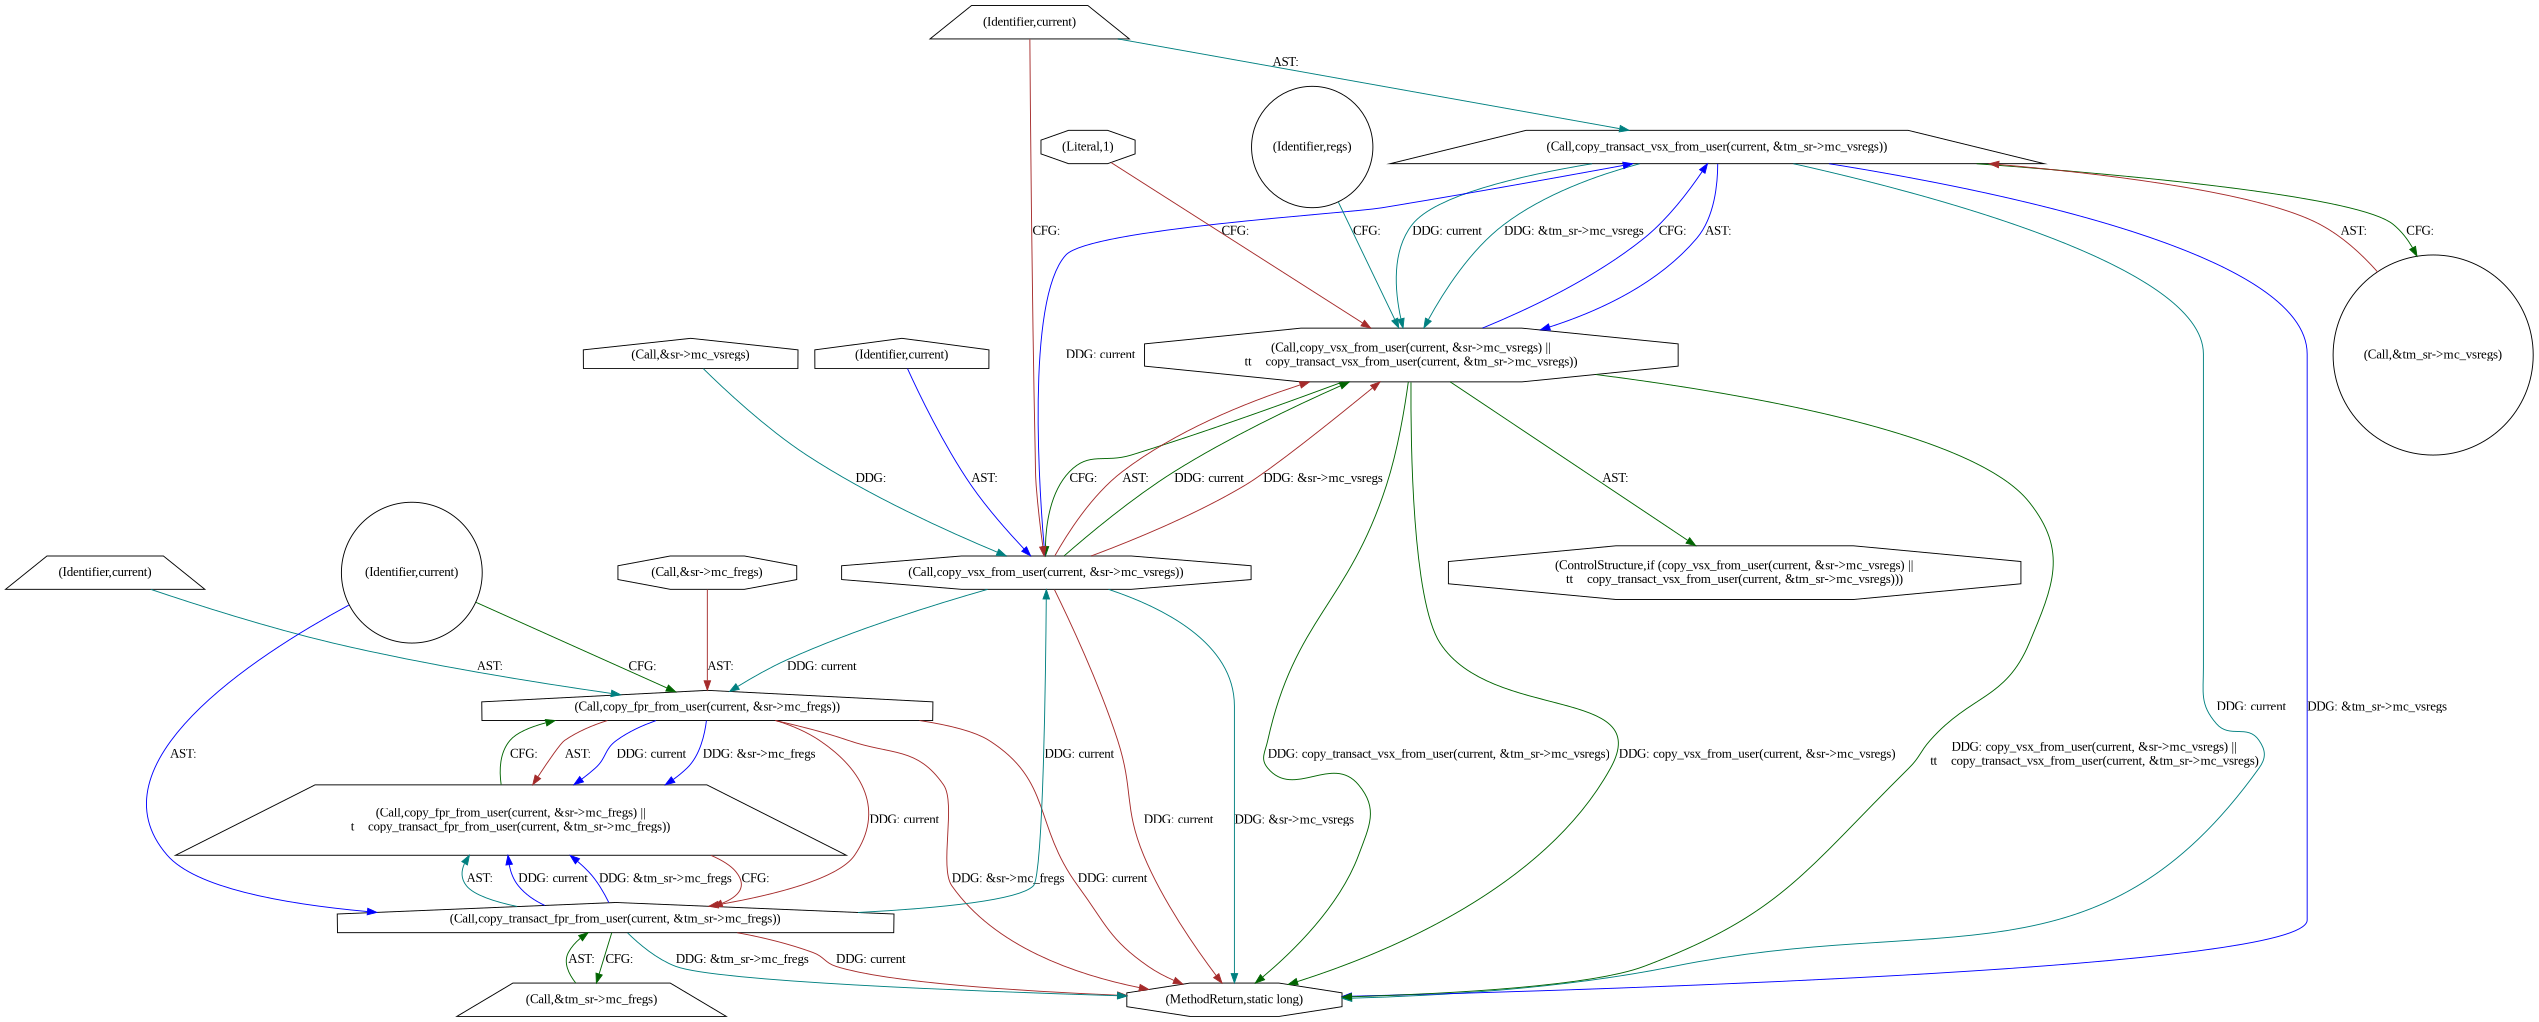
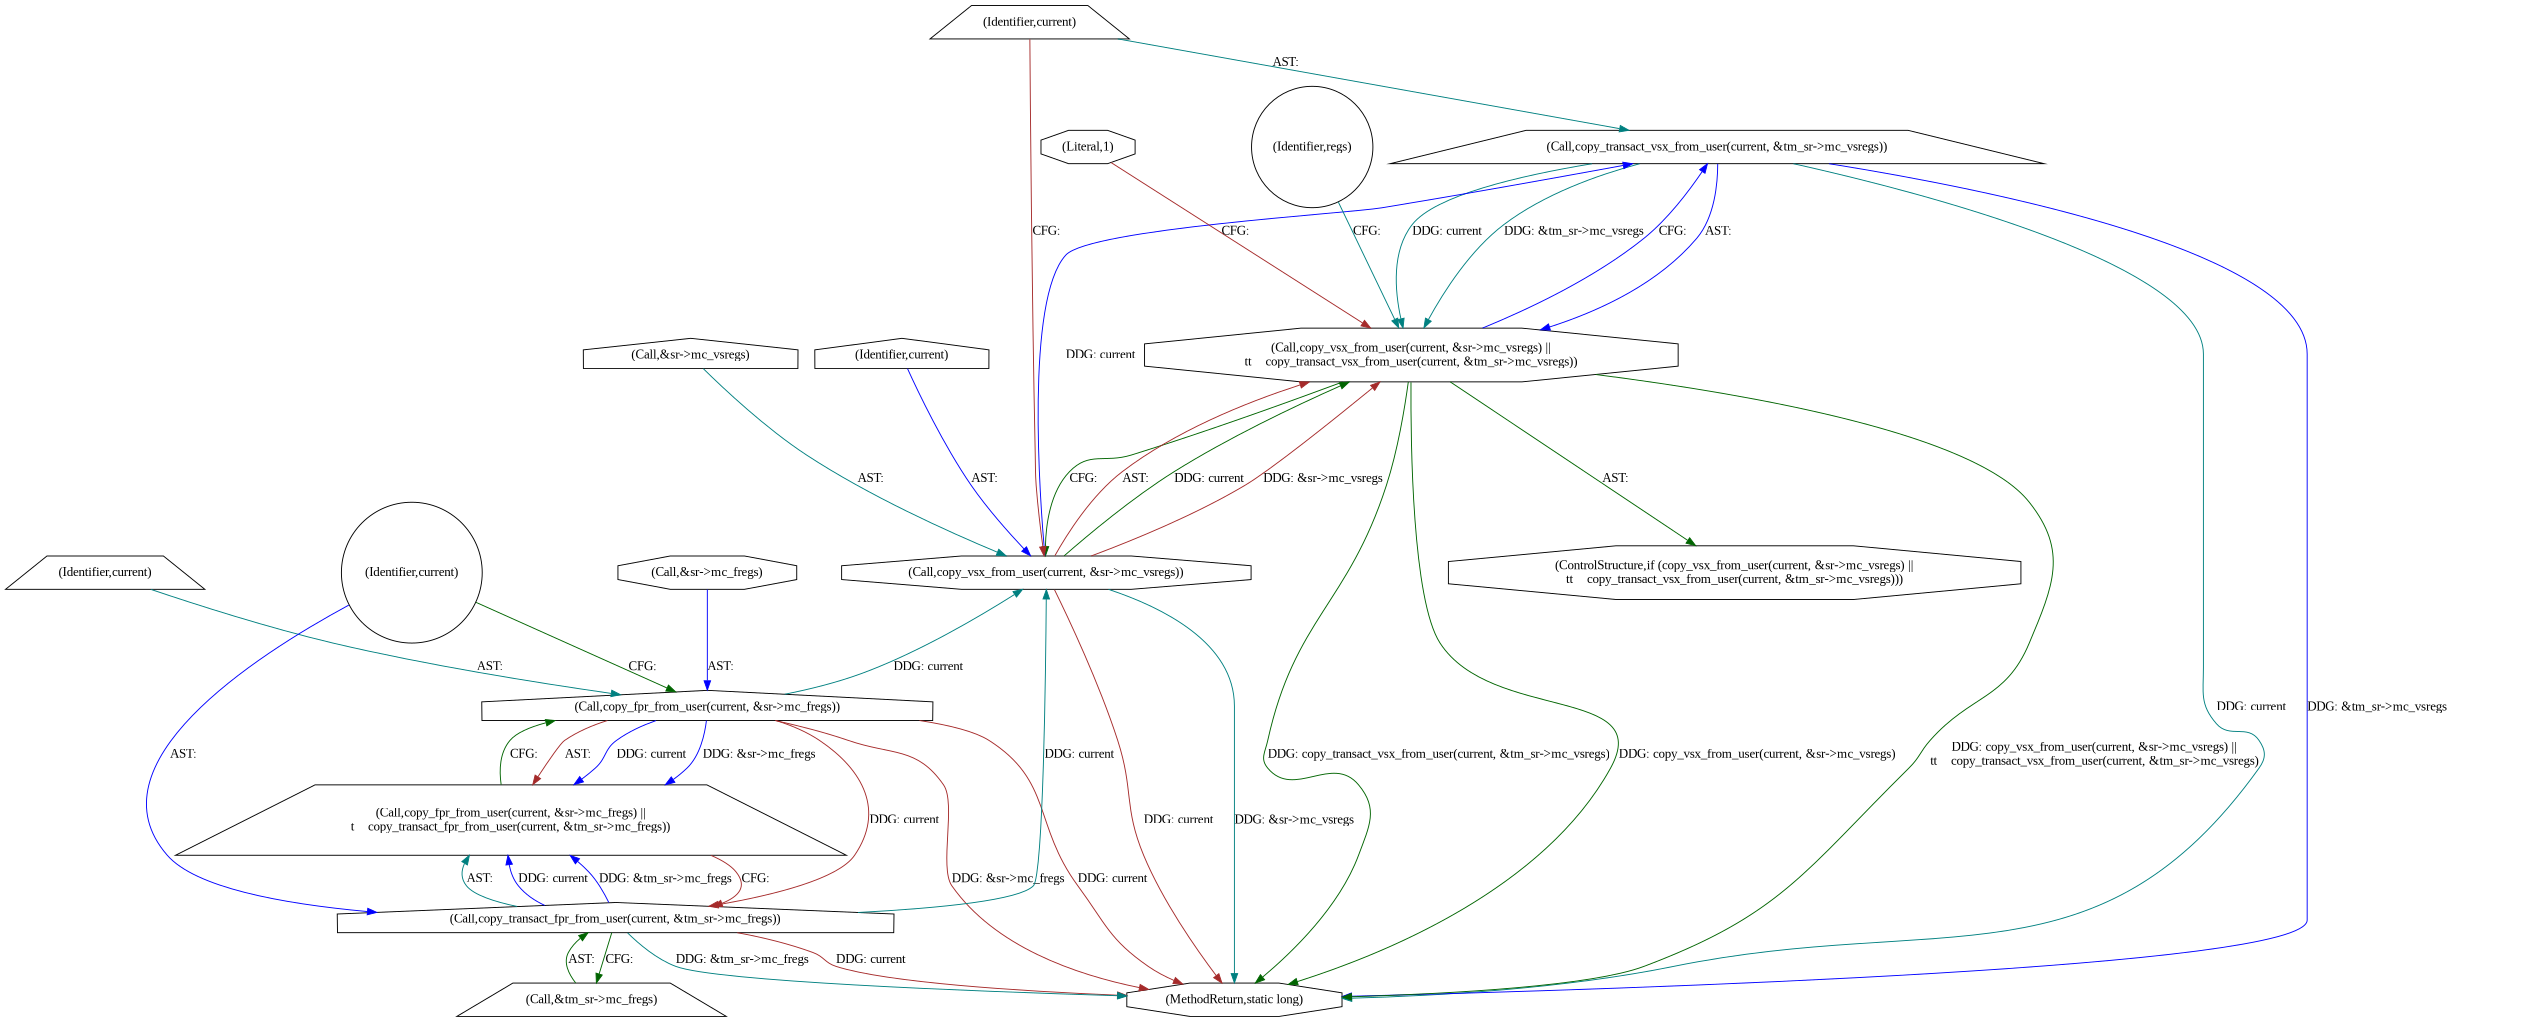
  digraph {
    fontname="Liberation Serif"
    node [fontname="Liberation Serif" shape=octagon]
    edge [color=teal fontname="Liberation Serif"]
    n1 [label="(Call,copy_transact_vsx_from_user(current, &tm_sr->mc_vsregs))" shape=trapezium]
    n2 [label="(Call,copy_vsx_from_user(current, &sr->mc_vsregs) ||\n\t\t    copy_transact_vsx_from_user(current, &tm_sr->mc_vsregs))"]
-   n3 [label="(Call,&tm_sr->mc_vsregs)" shape=circle]
    n4 [label="(MethodReturn,static long)"]
    n5 [label="(Call,copy_vsx_from_user(current, &sr->mc_vsregs))"]
    n6 [label="(ControlStructure,if (copy_vsx_from_user(current, &sr->mc_vsregs) ||\n\t\t    copy_transact_vsx_from_user(current, &tm_sr->mc_vsregs)))"]
    n7 [label="(Call,&sr->mc_vsregs)" shape=house]
    n8 [label="(Call,copy_fpr_from_user(current, &sr->mc_fregs))" shape=house]
    n9 [label="(Call,copy_transact_fpr_from_user(current, &tm_sr->mc_fregs))" shape=house]
    n10 [label="(Call,copy_fpr_from_user(current, &sr->mc_fregs) ||\n\t    copy_transact_fpr_from_user(current, &tm_sr->mc_fregs))" shape=trapezium]
    n11 [label="(Call,&tm_sr->mc_fregs)" shape=trapezium]
    n12 [label="(Call,&sr->mc_fregs)"]
    n13 [label="(Identifier,current)" shape=trapezium]
    n14 [label="(Literal,1)"]
    n15 [label="(Identifier,current)" shape=house]
    n16 [label="(Identifier,current)" shape=circle]
    n17 [label="(Identifier,regs)" shape=circle]
    n18 [label="(Identifier,current)" shape=trapezium]
    n1 -> n2 [color=blue label="AST: "]
    n1 -> n2 [label="DDG: current"]
    n1 -> n2 [label="DDG: &tm_sr->mc_vsregs"]
-   n1 -> n3 [color=darkgreen label="CFG: "]
    n1 -> n4 [label="DDG: current"]
    n1 -> n4 [color=blue label="DDG: &tm_sr->mc_vsregs"]
    n2 -> n1 [color=blue label="CFG: "]
    n2 -> n4 [color=darkgreen label="DDG: copy_vsx_from_user(current, &sr->mc_vsregs) ||\n\t\t    copy_transact_vsx_from_user(current, &tm_sr->mc_vsregs)"]
    n2 -> n4 [color=darkgreen label="DDG: copy_transact_vsx_from_user(current, &tm_sr->mc_vsregs)"]
    n2 -> n4 [color=darkgreen label="DDG: copy_vsx_from_user(current, &sr->mc_vsregs)"]
    n2 -> n5 [color=darkgreen label="CFG: "]
    n2 -> n6 [color=darkgreen label="AST: "]
-   n3 -> n1 [color=brown label="AST: "]
    n5 -> n1 [color=blue label="DDG: current"]
    n5 -> n2 [color=brown label="AST: "]
    n5 -> n2 [color=darkgreen label="DDG: current"]
    n5 -> n2 [color=brown label="DDG: &sr->mc_vsregs"]
    n5 -> n4 [label="DDG: &sr->mc_vsregs"]
    n5 -> n4 [color=brown label="DDG: current"]
-   n7 -> n5 [label="DDG: "]
+   n7 -> n5 [label="AST: "]
    n8 -> n4 [color=brown label="DDG: current"]
    n8 -> n4 [color=brown label="DDG: &sr->mc_fregs"]
-   n5 -> n8 [label="DDG: current"]
+   n8 -> n5 [label="DDG: current"]
    n8 -> n9 [color=brown label="DDG: current"]
    n8 -> n10 [color=brown label="AST: "]
    n8 -> n10 [color=blue label="DDG: current"]
    n8 -> n10 [color=blue label="DDG: &sr->mc_fregs"]
    n9 -> n4 [color=brown label="DDG: current"]
    n9 -> n4 [label="DDG: &tm_sr->mc_fregs"]
    n9 -> n5 [label="DDG: current"]
    n9 -> n10 [label="AST: "]
    n9 -> n10 [color=blue label="DDG: current"]
    n9 -> n10 [color=blue label="DDG: &tm_sr->mc_fregs"]
    n9 -> n11 [color=darkgreen label="CFG: "]
    n10 -> n8 [color=darkgreen label="CFG: "]
    n10 -> n9 [color=brown label="CFG: "]
    n11 -> n9 [color=darkgreen label="AST: "]
-   n12 -> n8 [color=brown label="AST: "]
+   n12 -> n8 [color=blue label="AST: "]
    n13 -> n8 [label="AST: "]
    n14 -> n2 [color=brown label="CFG: "]
    n15 -> n5 [color=blue label="AST: "]
    n16 -> n8 [color=darkgreen label="CFG: "]
    n16 -> n9 [color=blue label="AST: "]
    n17 -> n2 [label="CFG: "]
    n18 -> n1 [label="AST: "]
    n18 -> n5 [color=brown label="CFG: "]
  }
